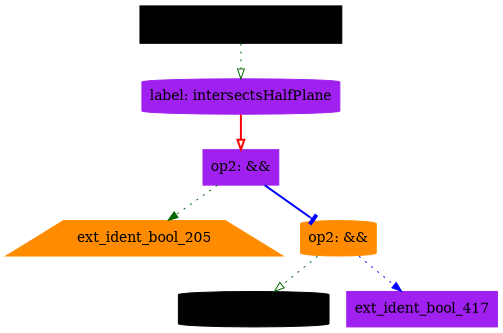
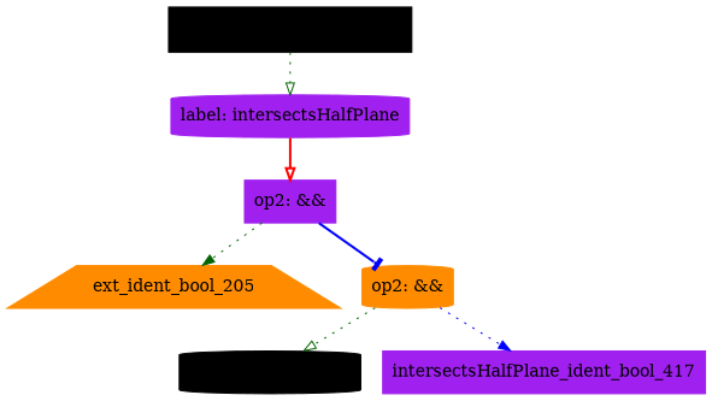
  digraph {
    node [color=purple shape=box style=filled]
    edge [color=darkgreen style=dotted arrowhead=onormal]
    n1 [color=black label="file: \next_ident_bool_418_arg0.c"]
    n2 [label="label: intersectsHalfPlane" shape=cylinder]
    n3 [label="op2: &&"]
    n4 [color=darkorange label=ext_ident_bool_205 shape=trapezium]
    n5 [color=darkorange label="op2: &&" shape=cylinder]
    n6 [color=black label=ext_ident_bool_311 shape=cylinder]
-   n7 [label=ext_ident_bool_417]
+   n7 [label=intersectsHalfPlane_ident_bool_417]
    n1 -> n2
    n2 -> n3 [color=red style=bold]
    n3 -> n4 [arrowhead=normal]
    n3 -> n5 [color=blue style=bold arrowhead=tee]
    n5 -> n6
    n5 -> n7 [color=blue arrowhead=normal]
  }
